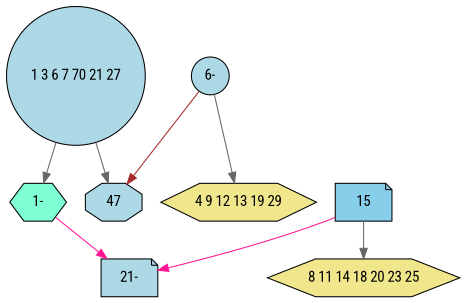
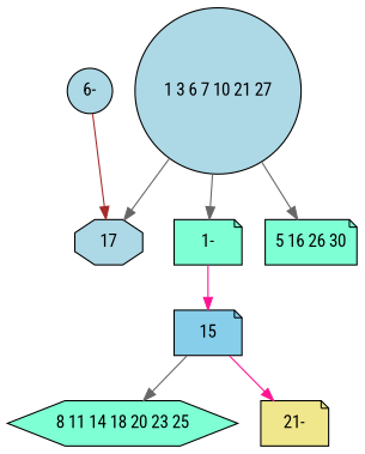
  digraph {
    fontname="Roboto Condensed"
    node [fillcolor=lightblue fontname="Roboto Condensed" shape=note style=filled]
    edge [color=gray40 fontname="Roboto Condensed"]
-   n1 [label="1 3 6 7 70 21 27" shape=circle]
-   n2 [label=47 shape=octagon]
-   n3 [fillcolor=aquamarine label="1-" shape=hexagon]
+   n1 [label="1 3 6 7 10 21 27" shape=circle]
+   n2 [label=17 shape=octagon]
+   n3 [fillcolor=aquamarine label="1-"]
+   n4 [fillcolor=aquamarine label="5 16 26 30"]
    n5 [fillcolor=skyblue label=15]
    n6 [label="6-" shape=circle]
-   n7 [fillcolor=khaki label="4 9 12 13 19 29" shape=hexagon]
-   n8 [fillcolor=khaki label="8 11 14 18 20 23 25" shape=hexagon]
-   n9 [label="21-"]
+   n8 [fillcolor=aquamarine label="8 11 14 18 20 23 25" shape=hexagon]
+   n9 [fillcolor=khaki label="21-"]
    n1 -> n2
    n1 -> n3
-   n3 -> n9 [color=deeppink]
+   n1 -> n4
+   n3 -> n5 [color=deeppink]
    n5 -> n8
    n5 -> n9 [color=deeppink]
    n6 -> n2 [color=brown]
-   n6 -> n7
  }
